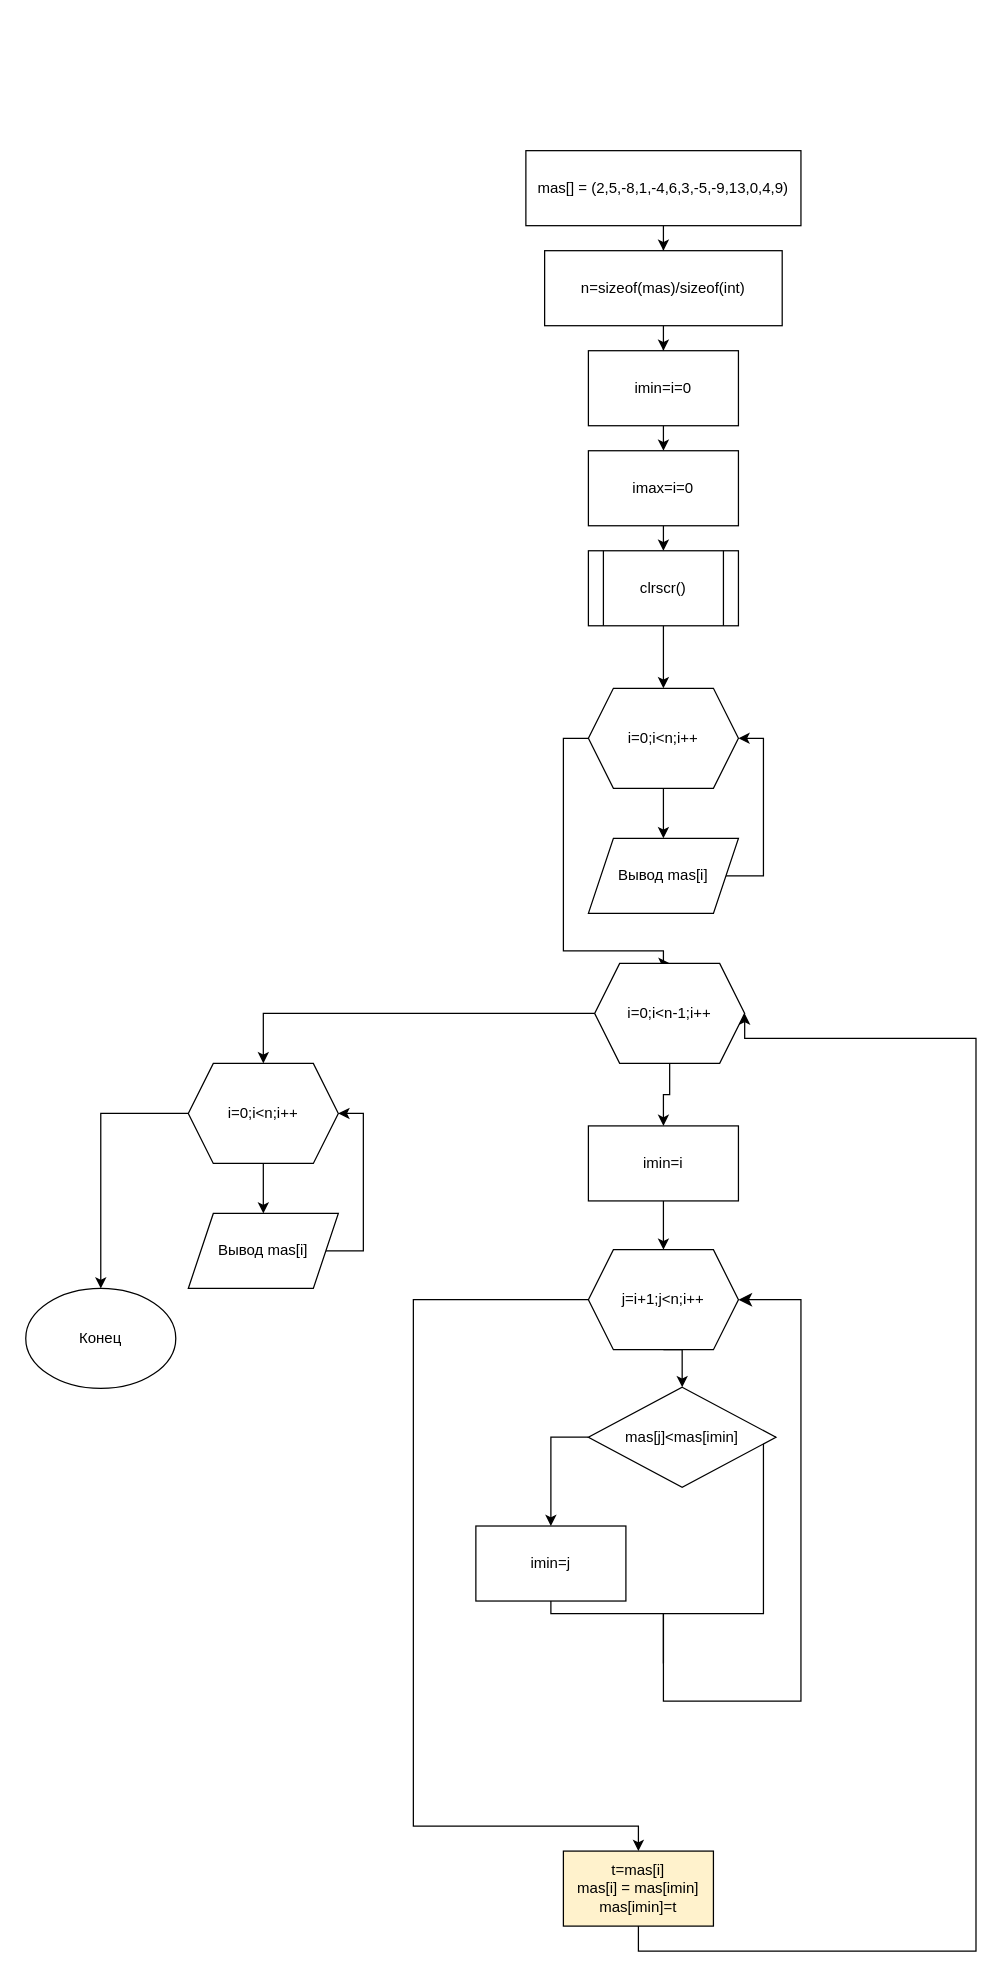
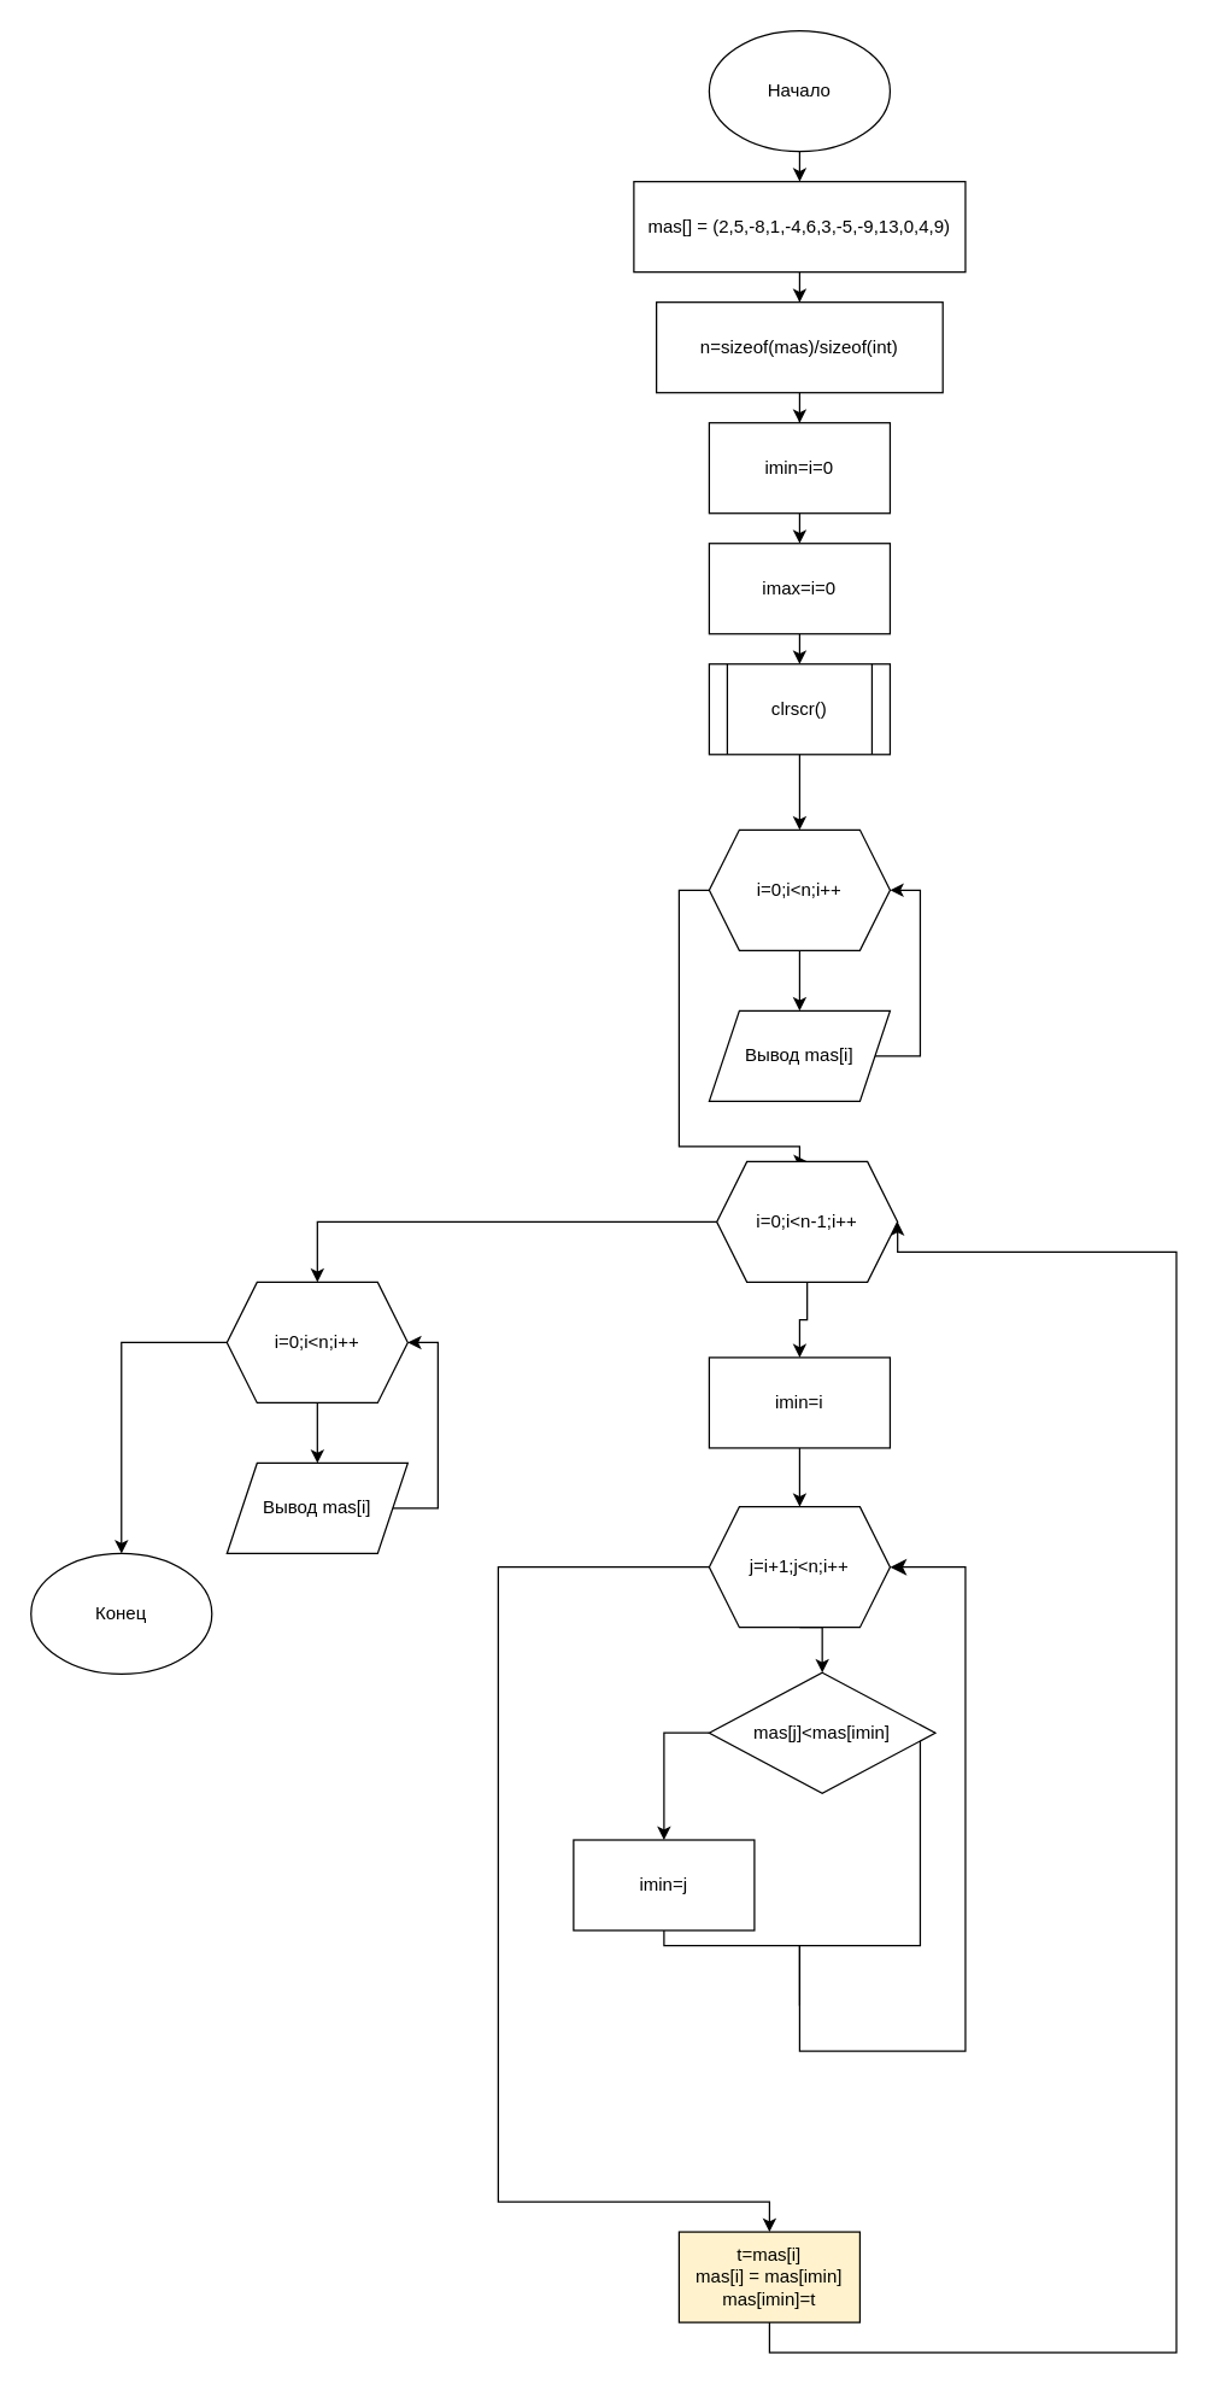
  <mxCell id="0" />
  <mxCell id="1" parent="0" />
+ <mxCell id="2" style="edgeStyle=orthogonalEdgeStyle;rounded=0;orthogonalLoop=1;jettySize=auto;html=1;exitX=0.5;exitY=1;exitDx=0;exitDy=0;entryX=0.5;entryY=0;entryDx=0;entryDy=0;" parent="1" source="3" target="5" edge="1"><mxGeometry relative="1" as="geometry" /></mxCell>
+ <mxCell id="3" value="&lt;div&gt;Начало&lt;/div&gt;" style="ellipse;whiteSpace=wrap;html=1;" parent="1" vertex="1"><mxGeometry x="470" y="20" width="120" height="80" as="geometry" /></mxCell>
  <mxCell id="4" style="edgeStyle=orthogonalEdgeStyle;rounded=0;orthogonalLoop=1;jettySize=auto;html=1;exitX=0.5;exitY=1;exitDx=0;exitDy=0;" parent="1" source="5" target="7" edge="1"><mxGeometry relative="1" as="geometry" /></mxCell>
  <mxCell id="5" value="mas[] = (2,5,-8,1,-4,6,3,-5,-9,13,0,4,9)" style="rounded=0;whiteSpace=wrap;html=1;" parent="1" vertex="1"><mxGeometry x="420" y="120" width="220" height="60" as="geometry" /></mxCell>
  <mxCell id="6" style="edgeStyle=orthogonalEdgeStyle;rounded=0;orthogonalLoop=1;jettySize=auto;html=1;exitX=0.5;exitY=1;exitDx=0;exitDy=0;" parent="1" source="7" target="9" edge="1"><mxGeometry relative="1" as="geometry" /></mxCell>
  <mxCell id="7" value="n=sizeof(mas)/sizeof(int)" style="rounded=0;whiteSpace=wrap;html=1;" parent="1" vertex="1"><mxGeometry x="435" y="200" width="190" height="60" as="geometry" /></mxCell>
  <mxCell id="8" style="edgeStyle=orthogonalEdgeStyle;rounded=0;orthogonalLoop=1;jettySize=auto;html=1;exitX=0.5;exitY=1;exitDx=0;exitDy=0;entryX=0.5;entryY=0;entryDx=0;entryDy=0;" parent="1" source="9" target="11" edge="1"><mxGeometry relative="1" as="geometry" /></mxCell>
  <mxCell id="9" value="imin=i=0" style="rounded=0;whiteSpace=wrap;html=1;" parent="1" vertex="1"><mxGeometry x="470" y="280" width="120" height="60" as="geometry" /></mxCell>
  <mxCell id="10" style="edgeStyle=orthogonalEdgeStyle;rounded=0;orthogonalLoop=1;jettySize=auto;html=1;exitX=0.5;exitY=1;exitDx=0;exitDy=0;entryX=0.5;entryY=0;entryDx=0;entryDy=0;" parent="1" source="11" target="13" edge="1"><mxGeometry relative="1" as="geometry" /></mxCell>
  <mxCell id="11" value="imax=i=0" style="rounded=0;whiteSpace=wrap;html=1;" parent="1" vertex="1"><mxGeometry x="470" y="360" width="120" height="60" as="geometry" /></mxCell>
  <mxCell id="12" style="edgeStyle=orthogonalEdgeStyle;rounded=0;orthogonalLoop=1;jettySize=auto;html=1;exitX=0.5;exitY=1;exitDx=0;exitDy=0;entryX=0.5;entryY=0;entryDx=0;entryDy=0;" parent="1" source="13" target="16" edge="1"><mxGeometry relative="1" as="geometry" /></mxCell>
  <mxCell id="13" value="clrscr()" style="shape=process;whiteSpace=wrap;html=1;backgroundOutline=1;" parent="1" vertex="1"><mxGeometry x="470" y="440" width="120" height="60" as="geometry" /></mxCell>
  <mxCell id="14" style="edgeStyle=orthogonalEdgeStyle;rounded=0;orthogonalLoop=1;jettySize=auto;html=1;exitX=0.5;exitY=1;exitDx=0;exitDy=0;entryX=0.5;entryY=0;entryDx=0;entryDy=0;" parent="1" source="16" target="18" edge="1"><mxGeometry relative="1" as="geometry" /></mxCell>
  <mxCell id="15" style="edgeStyle=orthogonalEdgeStyle;rounded=0;orthogonalLoop=1;jettySize=auto;html=1;exitX=0;exitY=0.5;exitDx=0;exitDy=0;entryX=0.5;entryY=0;entryDx=0;entryDy=0;" parent="1" source="16" target="21" edge="1"><mxGeometry relative="1" as="geometry"><Array as="points"><mxPoint x="450" y="590" /><mxPoint x="450" y="760" /><mxPoint x="530" y="760" /></Array></mxGeometry></mxCell>
  <mxCell id="16" value="i=0;i&amp;lt;n;i++" style="shape=hexagon;perimeter=hexagonPerimeter2;whiteSpace=wrap;html=1;fixedSize=1;" parent="1" vertex="1"><mxGeometry x="470" y="550" width="120" height="80" as="geometry" /></mxCell>
  <mxCell id="17" style="edgeStyle=orthogonalEdgeStyle;rounded=0;orthogonalLoop=1;jettySize=auto;html=1;exitX=1;exitY=0.5;exitDx=0;exitDy=0;entryX=1;entryY=0.5;entryDx=0;entryDy=0;" parent="1" source="18" target="16" edge="1"><mxGeometry relative="1" as="geometry"><Array as="points"><mxPoint x="610" y="700" /><mxPoint x="610" y="590" /></Array></mxGeometry></mxCell>
  <mxCell id="18" value="Вывод mas[i]" style="shape=parallelogram;perimeter=parallelogramPerimeter;whiteSpace=wrap;html=1;fixedSize=1;" parent="1" vertex="1"><mxGeometry x="470" y="670" width="120" height="60" as="geometry" /></mxCell>
  <mxCell id="19" style="edgeStyle=orthogonalEdgeStyle;rounded=0;orthogonalLoop=1;jettySize=auto;html=1;exitX=0.5;exitY=1;exitDx=0;exitDy=0;entryX=0.5;entryY=0;entryDx=0;entryDy=0;" parent="1" source="21" target="23" edge="1"><mxGeometry relative="1" as="geometry" /></mxCell>
  <mxCell id="20" style="edgeStyle=orthogonalEdgeStyle;rounded=0;orthogonalLoop=1;jettySize=auto;html=1;exitX=0;exitY=0.5;exitDx=0;exitDy=0;entryX=0.5;entryY=0;entryDx=0;entryDy=0;endArrow=classic;endFill=1;" parent="1" source="21" target="37" edge="1"><mxGeometry relative="1" as="geometry" /></mxCell>
  <mxCell id="21" value="i=0;i&amp;lt;n-1;i++" style="shape=hexagon;perimeter=hexagonPerimeter2;whiteSpace=wrap;html=1;fixedSize=1;" parent="1" vertex="1"><mxGeometry x="475" y="770" width="120" height="80" as="geometry" /></mxCell>
  <mxCell id="22" style="edgeStyle=orthogonalEdgeStyle;rounded=0;orthogonalLoop=1;jettySize=auto;html=1;exitX=0.5;exitY=1;exitDx=0;exitDy=0;entryX=0.5;entryY=0;entryDx=0;entryDy=0;" parent="1" source="23" target="26" edge="1"><mxGeometry relative="1" as="geometry" /></mxCell>
  <mxCell id="23" value="imin=i" style="rounded=0;whiteSpace=wrap;html=1;" parent="1" vertex="1"><mxGeometry x="470" y="900" width="120" height="60" as="geometry" /></mxCell>
  <mxCell id="24" style="edgeStyle=orthogonalEdgeStyle;rounded=0;orthogonalLoop=1;jettySize=auto;html=1;exitX=0.5;exitY=1;exitDx=0;exitDy=0;entryX=0.5;entryY=0;entryDx=0;entryDy=0;" parent="1" source="26" target="29" edge="1"><mxGeometry relative="1" as="geometry" /></mxCell>
  <mxCell id="25" style="edgeStyle=orthogonalEdgeStyle;rounded=0;orthogonalLoop=1;jettySize=auto;html=1;exitX=0;exitY=0.5;exitDx=0;exitDy=0;endArrow=classic;endFill=1;entryX=0.5;entryY=0;entryDx=0;entryDy=0;" parent="1" source="26" target="34" edge="1"><mxGeometry relative="1" as="geometry"><mxPoint x="520" y="1460" as="targetPoint" /><Array as="points"><mxPoint x="330" y="1039" /><mxPoint x="330" y="1460" /><mxPoint x="510" y="1460" /></Array></mxGeometry></mxCell>
  <mxCell id="26" value="j=i+1;j&amp;lt;n;i++" style="shape=hexagon;perimeter=hexagonPerimeter2;whiteSpace=wrap;html=1;fixedSize=1;" parent="1" vertex="1"><mxGeometry x="470" y="999" width="120" height="80" as="geometry" /></mxCell>
  <mxCell id="27" style="edgeStyle=orthogonalEdgeStyle;rounded=0;orthogonalLoop=1;jettySize=auto;html=1;exitX=0;exitY=0.5;exitDx=0;exitDy=0;entryX=0.5;entryY=0;entryDx=0;entryDy=0;" parent="1" source="29" target="31" edge="1"><mxGeometry relative="1" as="geometry" /></mxCell>
  <mxCell id="28" style="edgeStyle=orthogonalEdgeStyle;rounded=0;orthogonalLoop=1;jettySize=auto;html=1;exitX=1;exitY=0.5;exitDx=0;exitDy=0;endArrow=none;endFill=0;" parent="1" source="29" edge="1"><mxGeometry relative="1" as="geometry"><mxPoint x="530" y="1340" as="targetPoint" /><Array as="points"><mxPoint x="610" y="1149" /><mxPoint x="610" y="1290" /><mxPoint x="530" y="1290" /></Array></mxGeometry></mxCell>
  <mxCell id="29" value="mas[j]&amp;lt;mas[imin]" style="rhombus;whiteSpace=wrap;html=1;" parent="1" vertex="1"><mxGeometry x="470" y="1109" width="150" height="80" as="geometry" /></mxCell>
  <mxCell id="30" style="edgeStyle=orthogonalEdgeStyle;rounded=0;orthogonalLoop=1;jettySize=auto;html=1;exitX=0.5;exitY=1;exitDx=0;exitDy=0;endArrow=none;endFill=0;" parent="1" source="31" edge="1"><mxGeometry relative="1" as="geometry"><mxPoint x="530" y="1330" as="targetPoint" /><Array as="points"><mxPoint x="440" y="1290" /><mxPoint x="530" y="1290" /></Array></mxGeometry></mxCell>
  <mxCell id="31" value="imin=j" style="rounded=0;whiteSpace=wrap;html=1;" parent="1" vertex="1"><mxGeometry x="380" y="1220" width="120" height="60" as="geometry" /></mxCell>
  <mxCell id="32" value="" style="edgeStyle=segmentEdgeStyle;endArrow=classic;html=1;curved=0;rounded=0;endSize=8;startSize=8;sourcePerimeterSpacing=0;targetPerimeterSpacing=0;entryX=1;entryY=0.5;entryDx=0;entryDy=0;" parent="1" target="26" edge="1"><mxGeometry width="100" relative="1" as="geometry"><mxPoint x="530" y="1340" as="sourcePoint" /><mxPoint x="650" y="1360" as="targetPoint" /><Array as="points"><mxPoint x="530" y="1360" /><mxPoint x="640" y="1360" /><mxPoint x="640" y="1039" /></Array></mxGeometry></mxCell>
  <mxCell id="33" style="edgeStyle=orthogonalEdgeStyle;rounded=0;orthogonalLoop=1;jettySize=auto;html=1;exitX=0.5;exitY=1;exitDx=0;exitDy=0;entryX=1;entryY=0.5;entryDx=0;entryDy=0;endArrow=classic;endFill=1;" parent="1" source="34" target="21" edge="1"><mxGeometry relative="1" as="geometry"><Array as="points"><mxPoint x="510" y="1560" /><mxPoint x="780" y="1560" /><mxPoint x="780" y="830" /></Array></mxGeometry></mxCell>
  <mxCell id="34" value="t=mas[i]&lt;div&gt;mas[i] = mas[imin]&lt;/div&gt;&lt;div&gt;mas[imin]=t&lt;br&gt;&lt;/div&gt;" style="rounded=0;whiteSpace=wrap;html=1;fillColor=#fff2cc;" parent="1" vertex="1"><mxGeometry x="450" y="1480" width="120" height="60" as="geometry" /></mxCell>
  <mxCell id="35" style="edgeStyle=orthogonalEdgeStyle;rounded=0;orthogonalLoop=1;jettySize=auto;html=1;exitX=0.5;exitY=1;exitDx=0;exitDy=0;entryX=0.5;entryY=0;entryDx=0;entryDy=0;" parent="1" source="37" target="39" edge="1"><mxGeometry relative="1" as="geometry" /></mxCell>
  <mxCell id="36" style="edgeStyle=orthogonalEdgeStyle;rounded=0;orthogonalLoop=1;jettySize=auto;html=1;exitX=0;exitY=0.5;exitDx=0;exitDy=0;entryX=0.5;entryY=0;entryDx=0;entryDy=0;endArrow=classic;endFill=1;" parent="1" source="37" target="40" edge="1"><mxGeometry relative="1" as="geometry" /></mxCell>
  <mxCell id="37" value="i=0;i&amp;lt;n;i++" style="shape=hexagon;perimeter=hexagonPerimeter2;whiteSpace=wrap;html=1;fixedSize=1;" parent="1" vertex="1"><mxGeometry x="150" y="850" width="120" height="80" as="geometry" /></mxCell>
  <mxCell id="38" style="edgeStyle=orthogonalEdgeStyle;rounded=0;orthogonalLoop=1;jettySize=auto;html=1;exitX=1;exitY=0.5;exitDx=0;exitDy=0;entryX=1;entryY=0.5;entryDx=0;entryDy=0;" parent="1" source="39" target="37" edge="1"><mxGeometry relative="1" as="geometry"><Array as="points"><mxPoint x="290" y="1000" /><mxPoint x="290" y="890" /></Array></mxGeometry></mxCell>
  <mxCell id="39" value="Вывод mas[i]" style="shape=parallelogram;perimeter=parallelogramPerimeter;whiteSpace=wrap;html=1;fixedSize=1;" parent="1" vertex="1"><mxGeometry x="150" y="970" width="120" height="60" as="geometry" /></mxCell>
  <mxCell id="40" value="Конец" style="ellipse;whiteSpace=wrap;html=1;" parent="1" vertex="1"><mxGeometry x="20" y="1030" width="120" height="80" as="geometry" /></mxCell>
